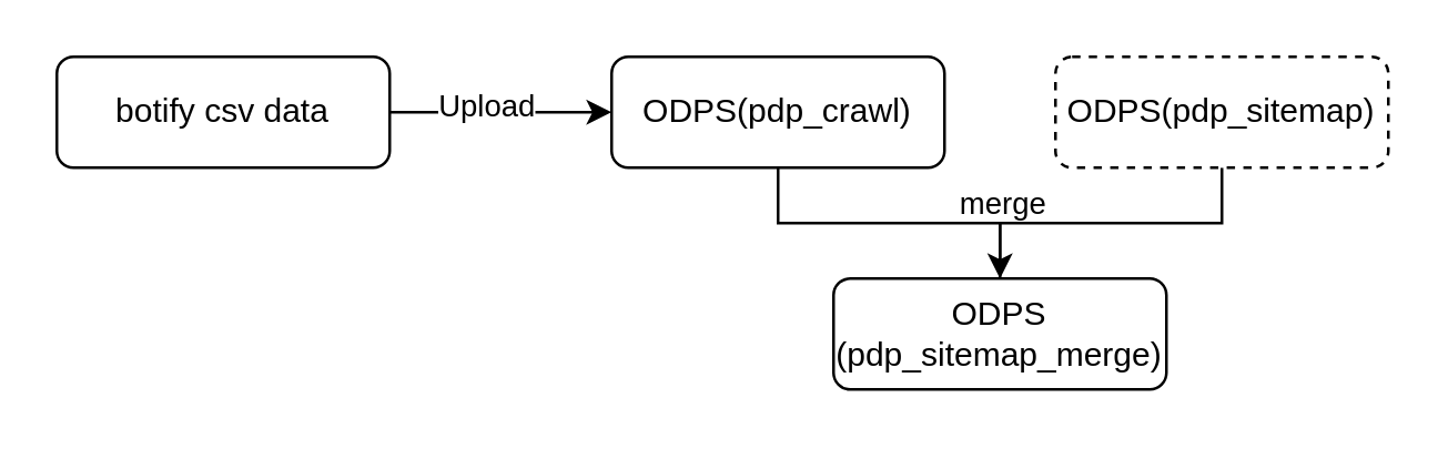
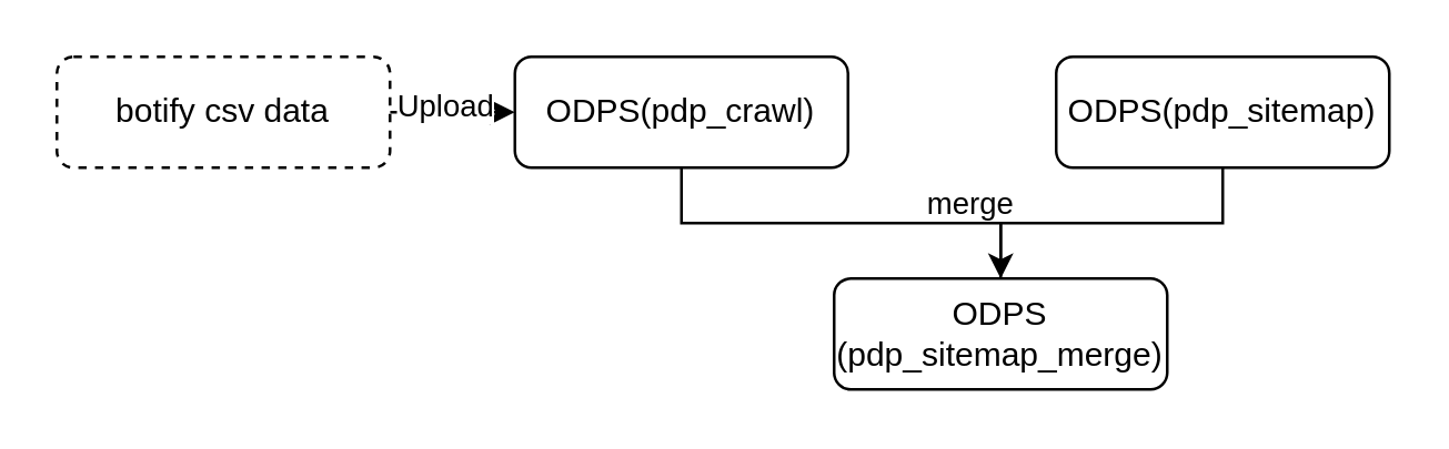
  <mxCell id="0" />
  <mxCell id="1" parent="0" />
  <mxCell id="2" style="edgeStyle=orthogonalEdgeStyle;rounded=0;orthogonalLoop=1;jettySize=auto;html=1;exitX=1;exitY=0.5;exitDx=0;exitDy=0;entryX=0;entryY=0.5;entryDx=0;entryDy=0;" edge="1" parent="1" source="4" target="7"><mxGeometry relative="1" as="geometry" /></mxCell>
  <mxCell id="3" value="Upload" style="edgeLabel;html=1;align=center;verticalAlign=middle;resizable=0;points=[];" vertex="1" connectable="0" parent="2"><mxGeometry x="-0.15" y="3" relative="1" as="geometry"><mxPoint as="offset" /></mxGeometry></mxCell>
- <mxCell id="4" value="botify csv data" style="rounded=1;whiteSpace=wrap;html=1;" vertex="1" parent="1"><mxGeometry x="20" y="20" width="120" height="40" as="geometry" /></mxCell>
+ <mxCell id="4" value="botify csv data" style="rounded=1;whiteSpace=wrap;html=1;dashed=1;" vertex="1" parent="1"><mxGeometry x="20" y="20" width="120" height="40" as="geometry" /></mxCell>
  <mxCell id="5" style="edgeStyle=orthogonalEdgeStyle;rounded=0;orthogonalLoop=1;jettySize=auto;html=1;exitX=0.5;exitY=1;exitDx=0;exitDy=0;entryX=0.5;entryY=0;entryDx=0;entryDy=0;endArrow=none;" edge="1" parent="1" source="7" target="10"><mxGeometry relative="1" as="geometry" /></mxCell>
  <mxCell id="6" value="merge" style="edgeLabel;html=1;align=center;verticalAlign=middle;resizable=0;points=[];" vertex="1" connectable="0" parent="5"><mxGeometry x="0.273" y="2" relative="1" as="geometry"><mxPoint x="24" y="-6" as="offset" /></mxGeometry></mxCell>
- <mxCell id="7" value="ODPS(pdp_crawl)" style="rounded=1;whiteSpace=wrap;html=1;" vertex="1" parent="1"><mxGeometry x="220" y="20" width="120" height="40" as="geometry" /></mxCell>
+ <mxCell id="7" value="ODPS(pdp_crawl)" style="rounded=1;whiteSpace=wrap;html=1;" vertex="1" parent="1"><mxGeometry x="185" y="20" width="120" height="40" as="geometry" /></mxCell>
  <mxCell id="8" style="edgeStyle=orthogonalEdgeStyle;rounded=0;orthogonalLoop=1;jettySize=auto;html=1;exitX=0.5;exitY=1;exitDx=0;exitDy=0;entryX=0.5;entryY=0;entryDx=0;entryDy=0;" edge="1" parent="1" source="9" target="10"><mxGeometry relative="1" as="geometry" /></mxCell>
- <mxCell id="9" value="ODPS(pdp_sitemap)" style="rounded=1;whiteSpace=wrap;html=1;dashed=1;" vertex="1" parent="1"><mxGeometry x="380" y="20" width="120" height="40" as="geometry" /></mxCell>
+ <mxCell id="9" value="ODPS(pdp_sitemap)" style="rounded=1;whiteSpace=wrap;html=1;" vertex="1" parent="1"><mxGeometry x="380" y="20" width="120" height="40" as="geometry" /></mxCell>
  <mxCell id="10" value="ODPS&lt;div&gt;(pdp_sitemap_merge)&lt;/div&gt;" style="rounded=1;whiteSpace=wrap;html=1;" vertex="1" parent="1"><mxGeometry x="300" y="100" width="120" height="40" as="geometry" /></mxCell>
